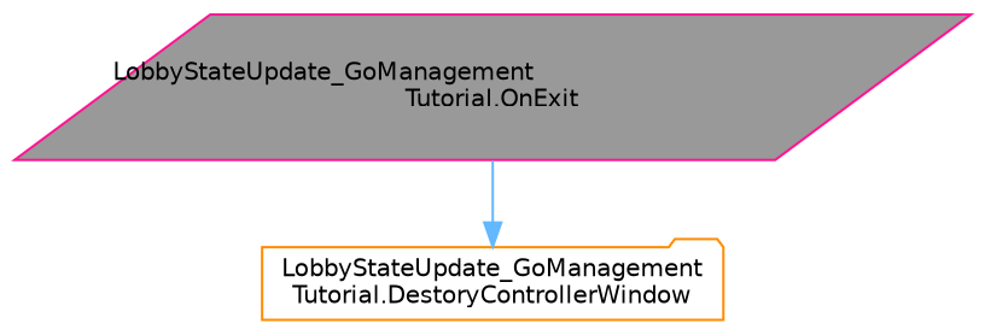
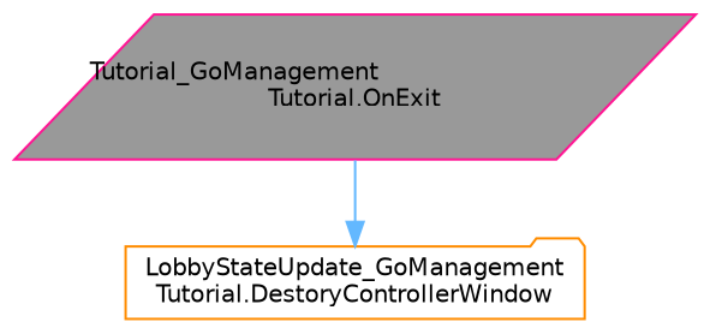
  digraph {
    rankdir=TB
    node [fontname=Helvetica fontsize=10 style=filled]
-   n1 [color=deeppink fillcolor=grey60 fontcolor=black height=0.2 label="LobbyStateUpdate_GoManagement\lTutorial.OnExit" shape=parallelogram width=0.4]
+   n1 [color=deeppink fillcolor=grey60 fontcolor=black height=0.2 label="Tutorial_GoManagement\lTutorial.OnExit" shape=parallelogram width=0.4]
    n2 [color=darkorange fillcolor=white height=0.2 label="LobbyStateUpdate_GoManagement\lTutorial.DestoryControllerWindow" shape=folder width=0.4]
    n1 -> n2 [color=steelblue1 fontname=Helvetica fontsize=10 labelfontname=Helvetica labelfontsize=10 style=solid]
  }
